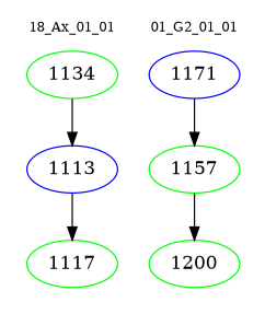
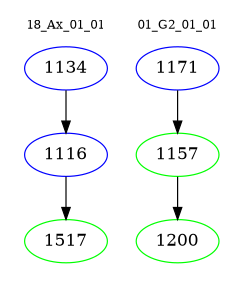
  digraph {
    node [color=blue]
    edge [color=black]
-   n1 [color=green label=1134]
-   n2 [label=1113]
-   n3 [color=green label=1117]
+   n1 [label=1134]
+   n2 [label=1116]
+   n3 [color=green label=1517]
    n4 [label=1171]
    n5 [color=green label=1157]
    n6 [color=green label=1200]
    subgraph cluster_1 {
      color=white
      fontsize=10
      label="18_Ax_01_01"
      n1
      n2
      n3
    }
    subgraph cluster_2 {
      color=white
      fontsize=10
      label="01_G2_01_01"
      n4
      n5
      n6
    }
    n1 -> n2
    n2 -> n3
    n4 -> n5
    n5 -> n6
  }
